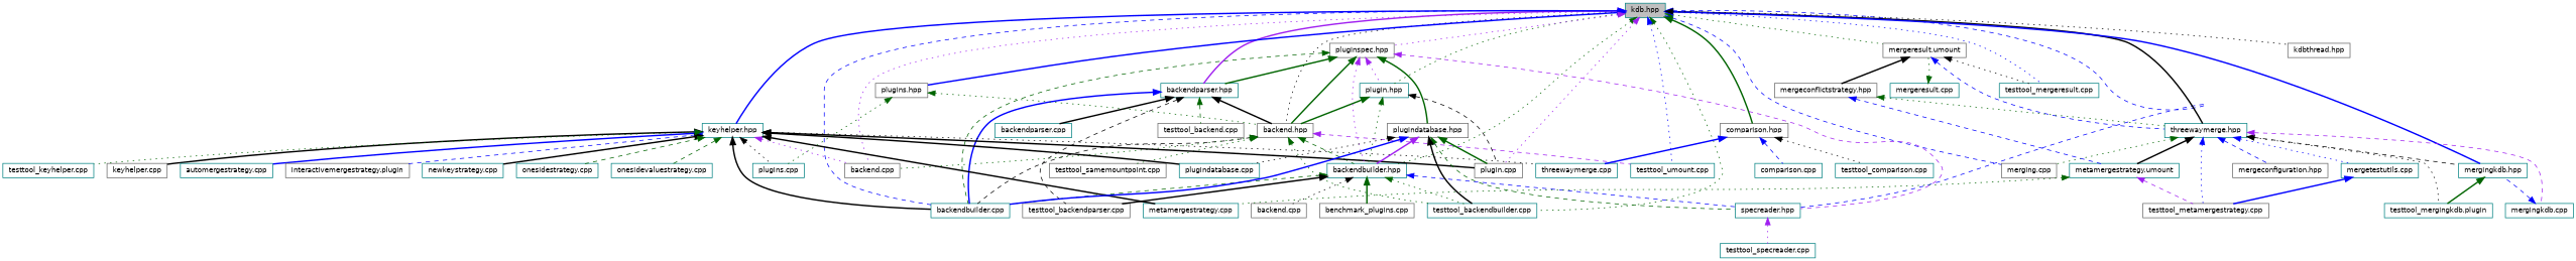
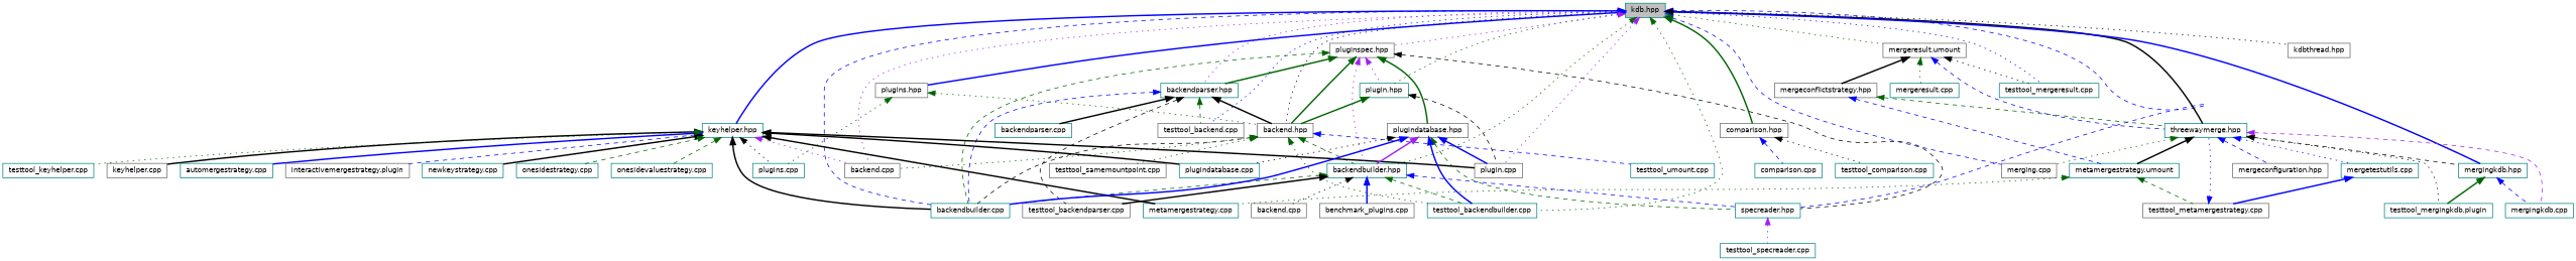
  digraph {
    fontname="DejaVu Sans"
    node [color=teal fillcolor=white fontname="DejaVu Sans" fontsize=10 shape=record style=filled]
    edge [color=darkgreen dir=back fontname="DejaVu Sans" fontsize=10 labelfontname=Helvetica labelfontsize=10 style=dotted]
    n1 [fillcolor=grey75 fontcolor=black height=0.2 label="kdb.hpp" width=0.4]
    n2 [color=gray40 height=0.2 label="merging.cpp" width=0.4]
    n3 [color=gray40 height=0.2 label="backend.hpp" width=0.4]
    n4 [height=0.2 label="backendbuilder.hpp" width=0.4]
    n5 [height=0.2 label="specreader.hpp" width=0.4]
    n6 [height=0.2 label="backendbuilder.cpp" width=0.4]
    n7 [height=0.2 label="testtool_backendbuilder.cpp" width=0.4]
    n8 [color=gray40 height=0.2 label="backend.cpp" width=0.4]
    n9 [color=gray40 height=0.2 label="testtool_backend.cpp" width=0.4]
    n10 [height=0.2 label="backendparser.hpp" width=0.4]
    n11 [color=gray40 height=0.2 label="comparison.hpp" width=0.4]
    n12 [height=0.2 label="keyhelper.hpp" width=0.4]
    n13 [color=gray40 height=0.2 label="plugin.cpp" width=0.4]
    n14 [color=gray40 height=0.2 label="mergeresult.umount" width=0.4]
    n15 [height=0.2 label="threewaymerge.hpp" width=0.4]
    n16 [height=0.2 label="mergingkdb.hpp" width=0.4]
    n17 [height=0.2 label="testtool_mergeresult.cpp" width=0.4]
    n18 [height=0.2 label="plugin.hpp" width=0.4]
    n19 [color=gray40 height=0.2 label="plugins.hpp" width=0.4]
    n20 [color=gray40 height=0.2 label="pluginspec.hpp" width=0.4]
    n21 [color=gray40 height=0.2 label="kdbthread.hpp" width=0.4]
    n22 [color=gray40 height=0.2 label="testtool_samemountpoint.cpp" width=0.4]
    n23 [height=0.2 label="testtool_umount.cpp" width=0.4]
    n24 [color=gray40 height=0.2 label="benchmark_plugins.cpp" width=0.4]
    n25 [color=gray40 height=0.2 label="backend.cpp" width=0.4]
    n26 [color=gray40 height=0.2 label="testtool_backendparser.cpp" width=0.4]
    n27 [height=0.2 label="testtool_specreader.cpp" width=0.4]
    n28 [height=0.2 label="backendparser.cpp" width=0.4]
    n29 [height=0.2 label="comparison.cpp" width=0.4]
-   n30 [height=0.2 label="threewaymerge.cpp" width=0.4]
    n31 [height=0.2 label="testtool_comparison.cpp" width=0.4]
    n32 [color=gray40 height=0.2 label="keyhelper.cpp" width=0.4]
    n33 [height=0.2 label="automergestrategy.cpp" width=0.4]
    n34 [color=gray40 height=0.2 label="interactivemergestrategy.plugin" width=0.4]
    n35 [height=0.2 label="metamergestrategy.cpp" width=0.4]
    n36 [height=0.2 label="newkeystrategy.cpp" width=0.4]
    n37 [height=0.2 label="onesidestrategy.cpp" width=0.4]
    n38 [height=0.2 label="onesidevaluestrategy.cpp" width=0.4]
    n39 [height=0.2 label="plugindatabase.cpp" width=0.4]
    n40 [height=0.2 label="plugins.cpp" width=0.4]
    n41 [height=0.2 label="testtool_keyhelper.cpp" width=0.4]
    n42 [color=gray40 height=0.2 label="mergeconflictstrategy.hpp" width=0.4]
    n43 [height=0.2 label="mergeresult.cpp" width=0.4]
    n44 [height=0.2 label="metamergestrategy.umount" width=0.4]
    n45 [color=gray40 height=0.2 label="testtool_metamergestrategy.cpp" width=0.4]
    n46 [color=gray40 height=0.2 label="mergeconfiguration.hpp" width=0.4]
    n47 [height=0.2 label="testtool_mergingkdb.plugin" width=0.4]
    n48 [height=0.2 label="mergetestutils.cpp" width=0.4]
    n49 [height=0.2 label="mergingkdb.cpp" width=0.4]
    n50 [color=gray40 height=0.2 label="plugindatabase.hpp" width=0.4]
    n1 -> n2 [color=blue style=dashed]
    n1 -> n3 [color=black]
    n1 -> n4
    n1 -> n5 [color=blue style=dashed]
    n1 -> n6 [color=blue style=dashed]
    n1 -> n7
    n1 -> n8 [color=purple]
-   n1 -> n23 [color=blue]
-   n1 -> n10 [color=purple style=bold]
+   n1 -> n9 [color=blue]
+   n1 -> n10 [color=purple]
    n1 -> n11 [style=bold]
    n1 -> n12 [color=blue style=bold]
    n1 -> n13 [color=purple]
    n1 -> n14
    n1 -> n15 [color=black style=bold]
    n1 -> n16 [color=blue style=bold]
    n1 -> n17 [color=blue]
    n1 -> n18
    n1 -> n19 [color=blue style=bold]
    n1 -> n20 [color=purple]
    n1 -> n21 [color=black]
    n3 -> n4 [style=dashed]
    n3 -> n6 [color=black style=dashed]
    n3 -> n7
    n3 -> n8
    n3 -> n22
-   n3 -> n23 [color=purple style=dashed]
+   n3 -> n23 [color=blue style=dashed]
    n4 -> n5 [color=blue style=dashed]
    n4 -> n6 [style=dashed]
-   n4 -> n7
-   n4 -> n24 [style=bold]
+   n4 -> n7 [style=dashed]
+   n4 -> n24 [color=blue style=bold]
    n4 -> n25 [color=black]
    n4 -> n26 [color=black style=bold]
    n5 -> n27 [color=purple]
    n10 -> n3 [color=black style=bold]
-   n10 -> n6 [color=blue style=bold]
+   n10 -> n6 [color=blue style=dashed]
    n10 -> n9 [style=dashed]
    n10 -> n26 [color=black style=dashed]
    n10 -> n28 [color=black style=bold]
    n11 -> n29 [color=blue style=dashed]
-   n11 -> n30 [color=blue style=bold]
    n11 -> n31 [color=black]
    n12 -> n6 [color=black style=bold]
    n12 -> n8 [color=purple]
    n12 -> n13 [color=black style=bold]
-   n12 -> n30 [color=black]
    n12 -> n32 [color=black style=bold]
    n12 -> n33 [color=blue style=bold]
    n12 -> n34 [color=blue style=dashed]
    n12 -> n35 [color=black style=bold]
    n12 -> n36 [color=black style=bold]
    n12 -> n37 [style=dashed]
    n12 -> n38 [style=dashed]
    n12 -> n39 [color=black style=bold]
    n12 -> n40 [color=black]
    n12 -> n41
    n14 -> n15 [color=blue style=dashed]
    n14 -> n17 [color=black]
    n14 -> n42 [color=black style=bold]
-   n43 -> n14
+   n14 -> n43
    n15 -> n2
    n15 -> n16 [color=black style=dashed]
    n15 -> n44 [color=black style=bold]
-   n15 -> n45 [color=blue]
+   n45 -> n15 [color=blue]
    n15 -> n46 [color=blue style=dashed]
    n15 -> n47 [color=black]
    n15 -> n48 [color=blue]
    n15 -> n49 [color=purple style=dashed]
    n16 -> n47 [style=bold]
-   n49 -> n16 [color=blue style=dashed]
+   n16 -> n49 [color=blue style=dashed]
    n18 -> n3 [style=bold]
-   n18 -> n4
    n18 -> n13 [color=black style=dashed]
    n19 -> n3
    n19 -> n40
    n20 -> n3 [style=bold]
    n20 -> n4 [color=purple]
-   n20 -> n5 [color=purple style=dashed]
+   n20 -> n5 [color=black style=dashed]
    n20 -> n6 [style=dashed]
    n20 -> n10 [style=bold]
    n20 -> n18 [color=purple]
    n20 -> n50 [style=bold]
-   n42 -> n15
+   n42 -> n15 [style=dashed]
    n42 -> n44 [color=blue style=dashed]
    n44 -> n35
-   n44 -> n45 [color=purple style=dashed]
+   n44 -> n45 [style=dashed]
    n48 -> n45 [color=blue style=bold]
    n50 -> n4 [color=purple style=bold]
    n50 -> n5 [style=dashed]
    n50 -> n6 [color=blue style=bold]
-   n50 -> n7 [color=black style=bold]
-   n50 -> n13 [style=bold]
+   n50 -> n7 [color=blue style=bold]
+   n50 -> n13 [color=blue style=bold]
    n50 -> n39 [color=black]
  }
